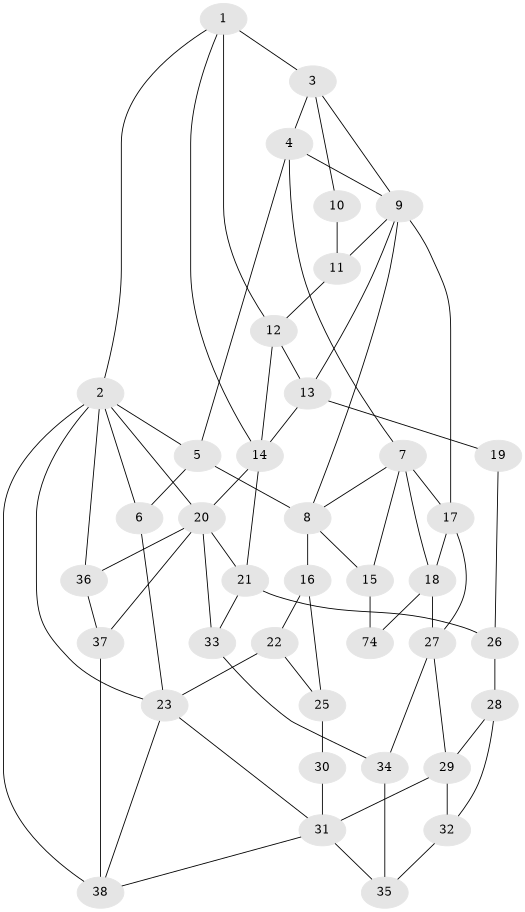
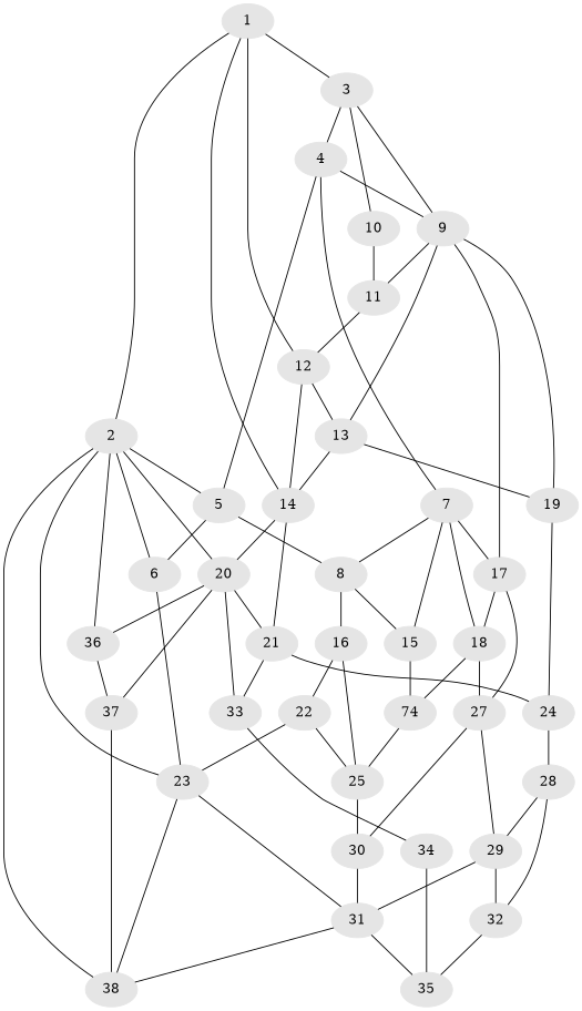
  graph {
    node [color=gray90 style=filled]
    edge [weight=1.0]
    1
    2
    3
    12
    14
    5
    6
    20
    23
    36
    38
    4
    9
    10
    13
    21
    8
    33
    37
    31
    7
    17
    11
    19
    15
    18
    16
    n28 [label=74]
    27
    22
    25
-   26
+   26 [label=24]
    30
    29
    28
    34
    35
    32
    1 -- 2
    1 -- 3 [weight=2.0]
    1 -- 12
    1 -- 14
    2 -- 5
    2 -- 6
    2 -- 20
    2 -- 23
    2 -- 36 [weight=2.0]
    2 -- 38
    3 -- 4
    3 -- 9
    3 -- 10 [weight=2.0]
    12 -- 14
    12 -- 13
    14 -- 20
    14 -- 21
    5 -- 6
    5 -- 8 [weight=2.0]
    6 -- 23 [weight=2.0]
    20 -- 36
    20 -- 21
    20 -- 33
    20 -- 37
    23 -- 38
    23 -- 31
    36 -- 37 [weight=2.0]
    4 -- 5
    4 -- 9
    4 -- 7 [weight=2.0]
    9 -- 13
    9 -- 17
    9 -- 11
-   9 -- 8
+   9 -- 19
    10 -- 11 [weight=4.0]
    13 -- 14
    13 -- 19
    21 -- 33
    21 -- 26
    8 -- 15
    8 -- 16 [weight=2.0]
    33 -- 34
    37 -- 38 [weight=2.0]
    31 -- 38
    31 -- 35
    7 -- 8
    7 -- 17
    7 -- 15
    7 -- 18
    17 -- 18
    17 -- 27
    11 -- 12
    19 -- 26
    15 -- n28
    18 -- n28
    18 -- 27 [weight=3.0]
    16 -- 22
    16 -- 25
-   27 -- 34
+   n28 -- 25 [weight=2.0]
+   27 -- 30
    27 -- 29
    22 -- 23
    22 -- 25
    25 -- 30 [weight=2.0]
    26 -- 28 [weight=2.0]
    30 -- 31 [weight=2.0]
    29 -- 31
    29 -- 32 [weight=2.0]
    28 -- 29
    28 -- 32 [weight=2.0]
    34 -- 35 [weight=2.0]
    32 -- 35 [weight=2.0]
  }
